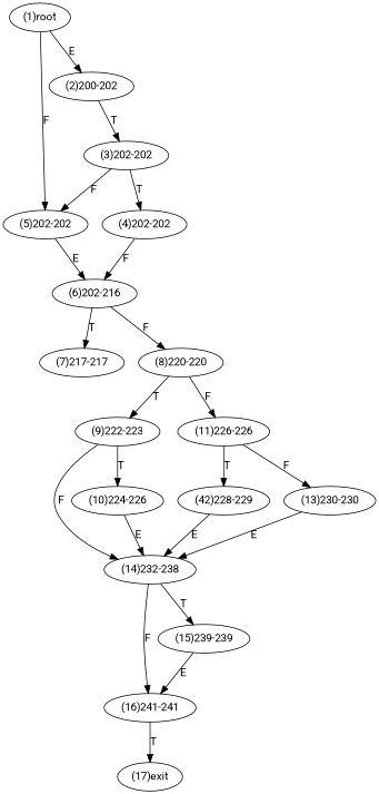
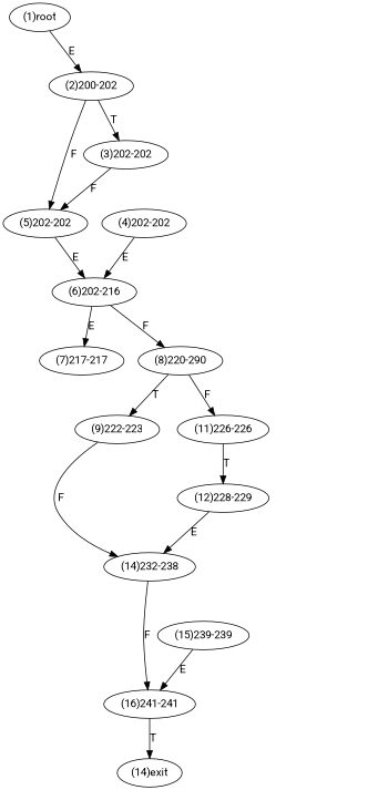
  digraph {
    fontname=Roboto
    node [fontname=Roboto]
    edge [fontname=Roboto]
    n1 [label="(1)root"]
    n2 [label="(2)200-202"]
    n3 [label="(3)202-202"]
    n4 [label="(5)202-202"]
    n5 [label="(4)202-202"]
    n6 [label="(6)202-216"]
    n7 [label="(7)217-217"]
-   n8 [label="(8)220-220"]
+   n8 [label="(8)220-290"]
    n9 [label="(9)222-223"]
    n10 [label="(11)226-226"]
-   n11 [label="(10)224-226"]
    n12 [label="(14)232-238"]
-   n13 [label="(42)228-229"]
-   n14 [label="(13)230-230"]
+   n13 [label="(12)228-229"]
    n15 [label="(15)239-239"]
    n16 [label="(16)241-241"]
-   n17 [label="(17)exit"]
+   n17 [label="(14)exit"]
    n1 -> n2 [label=E]
    n2 -> n3 [label=T]
-   n1 -> n4 [label=F]
+   n2 -> n4 [label=F]
    n3 -> n4 [label=F]
-   n3 -> n5 [label=T]
    n4 -> n6 [label=E]
-   n5 -> n6 [label=F]
-   n6 -> n7 [label=T]
+   n5 -> n6 [label=E]
+   n6 -> n7 [label=E]
    n6 -> n8 [label=F]
    n8 -> n9 [label=T]
    n8 -> n10 [label=F]
-   n9 -> n11 [label=T]
    n9 -> n12 [label=F]
    n10 -> n13 [label=T]
-   n10 -> n14 [label=F]
-   n11 -> n12 [label=E]
-   n12 -> n15 [label=T]
    n12 -> n16 [label=F]
    n13 -> n12 [label=E]
-   n14 -> n12 [label=E]
    n15 -> n16 [label=E]
    n16 -> n17 [label=T]
  }
